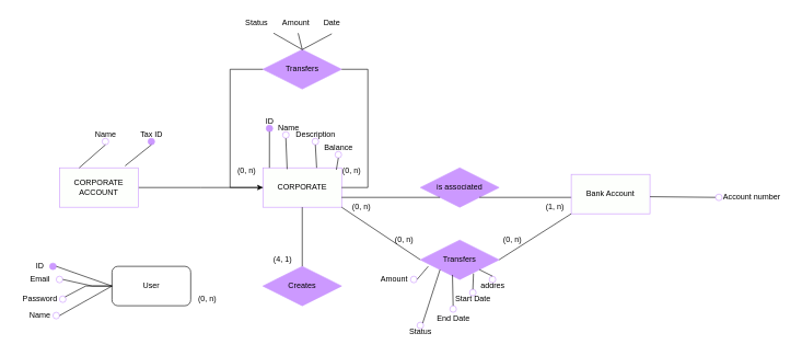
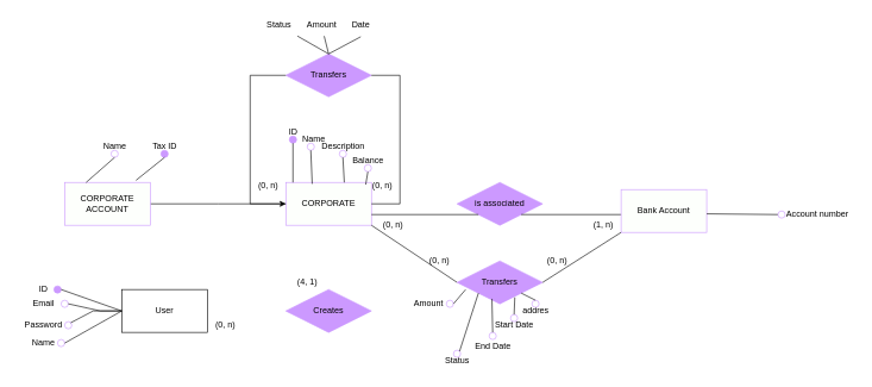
  <mxCell id="0" />
  <mxCell id="1" parent="0" />
- <mxCell id="2" value="User" style="whiteSpace=wrap;html=1;rounded=1;" vertex="1" parent="1"><mxGeometry x="170" y="405" width="120" height="60" as="geometry" /></mxCell>
+ <mxCell id="2" value="User" style="rounded=0;whiteSpace=wrap;html=1;" vertex="1" parent="1"><mxGeometry x="170" y="405" width="120" height="60" as="geometry" /></mxCell>
  <mxCell id="3" value="ID" style="text;html=1;align=center;verticalAlign=middle;resizable=0;points=[];autosize=1;strokeColor=none;fillColor=none;" vertex="1" parent="1"><mxGeometry x="45" y="390" width="30" height="30" as="geometry" /></mxCell>
  <mxCell id="4" value="Email" style="text;html=1;align=center;verticalAlign=middle;resizable=0;points=[];autosize=1;strokeColor=none;fillColor=none;" vertex="1" parent="1"><mxGeometry x="35" y="410" width="50" height="30" as="geometry" /></mxCell>
  <mxCell id="5" value="Password" style="text;html=1;align=center;verticalAlign=middle;resizable=0;points=[];autosize=1;strokeColor=none;fillColor=none;" vertex="1" parent="1"><mxGeometry x="20" y="440" width="80" height="30" as="geometry" /></mxCell>
  <mxCell id="6" value="Name" style="text;html=1;align=center;verticalAlign=middle;resizable=0;points=[];autosize=1;strokeColor=none;fillColor=none;" vertex="1" parent="1"><mxGeometry x="35" y="465" width="50" height="30" as="geometry" /></mxCell>
  <mxCell id="7" value="" style="ellipse;whiteSpace=wrap;html=1;aspect=fixed;strokeColor=#CC99FF;fillColor=#CC99FF;" vertex="1" parent="1"><mxGeometry x="75" y="400" width="10" height="10" as="geometry" /></mxCell>
  <mxCell id="8" value="" style="ellipse;whiteSpace=wrap;html=1;aspect=fixed;strokeColor=#CC99FF;" vertex="1" parent="1"><mxGeometry x="85" y="420" width="10" height="10" as="geometry" /></mxCell>
  <mxCell id="9" value="" style="ellipse;whiteSpace=wrap;html=1;aspect=fixed;strokeColor=#CC99FF;" vertex="1" parent="1"><mxGeometry x="90" y="450" width="10" height="10" as="geometry" /></mxCell>
  <mxCell id="10" value="" style="ellipse;whiteSpace=wrap;html=1;aspect=fixed;strokeColor=#CC99FF;" vertex="1" parent="1"><mxGeometry x="80" y="475" width="10" height="10" as="geometry" /></mxCell>
  <mxCell id="11" value="" style="endArrow=none;html=1;rounded=0;exitX=1;exitY=0.5;exitDx=0;exitDy=0;entryX=0;entryY=0.5;entryDx=0;entryDy=0;" edge="1" parent="1" source="7" target="2"><mxGeometry width="50" height="50" relative="1" as="geometry"><mxPoint x="90" y="435" as="sourcePoint" /><mxPoint x="140" y="385" as="targetPoint" /></mxGeometry></mxCell>
  <mxCell id="12" value="" style="endArrow=none;html=1;rounded=0;exitX=1;exitY=0.5;exitDx=0;exitDy=0;entryX=0;entryY=0.5;entryDx=0;entryDy=0;" edge="1" parent="1" source="8" target="2"><mxGeometry width="50" height="50" relative="1" as="geometry"><mxPoint x="95" y="415" as="sourcePoint" /><mxPoint x="180" y="445" as="targetPoint" /><Array as="points"><mxPoint x="140" y="435" /></Array></mxGeometry></mxCell>
  <mxCell id="13" value="" style="endArrow=none;html=1;rounded=0;exitX=1;exitY=0;exitDx=0;exitDy=0;entryX=0;entryY=0.5;entryDx=0;entryDy=0;" edge="1" parent="1" source="9" target="2"><mxGeometry width="50" height="50" relative="1" as="geometry"><mxPoint x="90" y="435" as="sourcePoint" /><mxPoint x="140" y="385" as="targetPoint" /><Array as="points"><mxPoint x="130" y="435" /></Array></mxGeometry></mxCell>
  <mxCell id="14" value="" style="endArrow=none;html=1;rounded=0;exitX=0;exitY=0.5;exitDx=0;exitDy=0;entryX=1;entryY=0.5;entryDx=0;entryDy=0;" edge="1" parent="1" source="2" target="10"><mxGeometry width="50" height="50" relative="1" as="geometry"><mxPoint x="105" y="425" as="sourcePoint" /><mxPoint x="190" y="455" as="targetPoint" /></mxGeometry></mxCell>
  <mxCell id="15" value="Creates" style="shape=rhombus;perimeter=rhombusPerimeter;whiteSpace=wrap;html=1;align=center;strokeColor=#CC99FF;fillColor=#CC99FF;" vertex="1" parent="1"><mxGeometry x="400" y="405" width="120" height="60" as="geometry" /></mxCell>
  <mxCell id="16" value="CORPORATE" style="rounded=0;whiteSpace=wrap;html=1;strokeColor=#CC99FF;fillColor=#FDFFFC;shadow=0;" vertex="1" parent="1"><mxGeometry x="400" y="255" width="120" height="60" as="geometry" /></mxCell>
- <mxCell id="17" value="" style="endArrow=none;html=1;rounded=0;exitX=0.5;exitY=0;exitDx=0;exitDy=0;entryX=0.5;entryY=1;entryDx=0;entryDy=0;" edge="1" parent="1" source="15" target="16"><mxGeometry width="50" height="50" relative="1" as="geometry"><mxPoint x="540" y="325" as="sourcePoint" /><mxPoint x="590" y="275" as="targetPoint" /></mxGeometry></mxCell>
  <mxCell id="18" value="Transfers" style="shape=rhombus;perimeter=rhombusPerimeter;whiteSpace=wrap;html=1;align=center;strokeColor=#CC99FF;fillColor=#CC99FF;" vertex="1" parent="1"><mxGeometry x="400" y="75" width="120" height="60" as="geometry" /></mxCell>
  <mxCell id="19" value="" style="endArrow=none;html=1;rounded=0;exitX=0;exitY=0.5;exitDx=0;exitDy=0;entryX=0.5;entryY=1;entryDx=0;entryDy=0;" edge="1" parent="1" source="16"><mxGeometry width="50" height="50" relative="1" as="geometry"><mxPoint x="400" y="195" as="sourcePoint" /><mxPoint x="400" y="105" as="targetPoint" /><Array as="points"><mxPoint x="350" y="285" /><mxPoint x="350" y="105" /></Array></mxGeometry></mxCell>
  <mxCell id="20" value="" style="endArrow=none;html=1;rounded=0;exitX=1;exitY=0.5;exitDx=0;exitDy=0;" edge="1" parent="1" source="16" target="18"><mxGeometry width="50" height="50" relative="1" as="geometry"><mxPoint x="610" y="275" as="sourcePoint" /><mxPoint x="610" y="95" as="targetPoint" /><Array as="points"><mxPoint x="560" y="285" /><mxPoint x="560" y="105" /></Array></mxGeometry></mxCell>
  <mxCell id="21" value="(4, 1)" style="text;html=1;align=center;verticalAlign=middle;resizable=0;points=[];autosize=1;strokeColor=none;fillColor=none;" vertex="1" parent="1"><mxGeometry x="405" y="380" width="50" height="30" as="geometry" /></mxCell>
  <mxCell id="22" value="(0, n)" style="text;html=1;align=center;verticalAlign=middle;resizable=0;points=[];autosize=1;strokeColor=none;fillColor=none;" vertex="1" parent="1"><mxGeometry x="290" y="440" width="50" height="30" as="geometry" /></mxCell>
  <mxCell id="23" value="(0, n)" style="text;html=1;align=center;verticalAlign=middle;resizable=0;points=[];autosize=1;strokeColor=none;fillColor=none;" vertex="1" parent="1"><mxGeometry x="350" y="245" width="50" height="30" as="geometry" /></mxCell>
  <mxCell id="24" value="(0, n)" style="text;html=1;align=center;verticalAlign=middle;resizable=0;points=[];autosize=1;strokeColor=none;fillColor=none;" vertex="1" parent="1"><mxGeometry x="510" y="245" width="50" height="30" as="geometry" /></mxCell>
  <mxCell id="25" value="ID" style="text;html=1;align=center;verticalAlign=middle;resizable=0;points=[];autosize=1;strokeColor=none;fillColor=none;" vertex="1" parent="1"><mxGeometry x="395" y="170" width="30" height="30" as="geometry" /></mxCell>
  <mxCell id="26" value="Name" style="text;html=1;align=center;verticalAlign=middle;resizable=0;points=[];autosize=1;strokeColor=none;fillColor=none;" vertex="1" parent="1"><mxGeometry x="414" y="180" width="50" height="30" as="geometry" /></mxCell>
  <mxCell id="27" value="Description" style="text;html=1;align=center;verticalAlign=middle;resizable=0;points=[];autosize=1;strokeColor=none;fillColor=none;" vertex="1" parent="1"><mxGeometry x="440" y="190" width="80" height="30" as="geometry" /></mxCell>
  <mxCell id="28" value="Balance" style="text;html=1;align=center;verticalAlign=middle;resizable=0;points=[];autosize=1;strokeColor=none;fillColor=none;" vertex="1" parent="1"><mxGeometry x="480" y="210" width="70" height="30" as="geometry" /></mxCell>
  <mxCell id="29" value="" style="ellipse;whiteSpace=wrap;html=1;aspect=fixed;strokeColor=#CC99FF;fillColor=#CC99FF;" vertex="1" parent="1"><mxGeometry x="405" y="190" width="10" height="10" as="geometry" /></mxCell>
  <mxCell id="30" value="" style="ellipse;whiteSpace=wrap;html=1;aspect=fixed;strokeColor=#CC99FF;" vertex="1" parent="1"><mxGeometry x="430" y="200" width="10" height="10" as="geometry" /></mxCell>
  <mxCell id="31" value="" style="ellipse;whiteSpace=wrap;html=1;aspect=fixed;strokeColor=#CC99FF;" vertex="1" parent="1"><mxGeometry x="475" y="210" width="10" height="10" as="geometry" /></mxCell>
  <mxCell id="32" value="" style="ellipse;whiteSpace=wrap;html=1;aspect=fixed;strokeColor=#CC99FF;" vertex="1" parent="1"><mxGeometry x="510" y="230" width="10" height="10" as="geometry" /></mxCell>
  <mxCell id="33" value="" style="endArrow=none;html=1;rounded=0;entryX=0.5;entryY=1;entryDx=0;entryDy=0;exitX=0.083;exitY=0;exitDx=0;exitDy=0;exitPerimeter=0;" edge="1" parent="1" source="16" target="29"><mxGeometry width="50" height="50" relative="1" as="geometry"><mxPoint x="260" y="255" as="sourcePoint" /><mxPoint x="310" y="205" as="targetPoint" /></mxGeometry></mxCell>
  <mxCell id="34" value="" style="endArrow=none;html=1;rounded=0;exitX=0.308;exitY=0.033;exitDx=0;exitDy=0;entryX=0.5;entryY=1;entryDx=0;entryDy=0;exitPerimeter=0;" edge="1" parent="1" source="16" target="30"><mxGeometry width="50" height="50" relative="1" as="geometry"><mxPoint x="420" y="265" as="sourcePoint" /><mxPoint x="440" y="205" as="targetPoint" /></mxGeometry></mxCell>
  <mxCell id="35" value="" style="endArrow=none;html=1;rounded=0;entryX=0.5;entryY=1;entryDx=0;entryDy=0;exitX=0.683;exitY=0;exitDx=0;exitDy=0;exitPerimeter=0;" edge="1" parent="1" source="16" target="31"><mxGeometry width="50" height="50" relative="1" as="geometry"><mxPoint x="440" y="265" as="sourcePoint" /><mxPoint x="441" y="219" as="targetPoint" /></mxGeometry></mxCell>
  <mxCell id="36" value="" style="endArrow=none;html=1;rounded=0;entryX=0.5;entryY=1;entryDx=0;entryDy=0;exitX=0.04;exitY=0.433;exitDx=0;exitDy=0;exitPerimeter=0;" edge="1" parent="1" source="24" target="32"><mxGeometry width="50" height="50" relative="1" as="geometry"><mxPoint x="450" y="275" as="sourcePoint" /><mxPoint x="451" y="229" as="targetPoint" /></mxGeometry></mxCell>
  <mxCell id="37" value="Status" style="text;html=1;align=center;verticalAlign=middle;resizable=0;points=[];autosize=1;strokeColor=none;fillColor=none;" vertex="1" parent="1"><mxGeometry x="360" y="20" width="60" height="30" as="geometry" /></mxCell>
  <mxCell id="38" value="Amount" style="text;html=1;align=center;verticalAlign=middle;resizable=0;points=[];autosize=1;strokeColor=none;fillColor=none;" vertex="1" parent="1"><mxGeometry x="420" y="20" width="60" height="30" as="geometry" /></mxCell>
  <mxCell id="39" value="Date" style="text;html=1;align=center;verticalAlign=middle;resizable=0;points=[];autosize=1;strokeColor=none;fillColor=none;" vertex="1" parent="1"><mxGeometry x="480" y="20" width="50" height="30" as="geometry" /></mxCell>
  <mxCell id="40" value="" style="endArrow=none;html=1;rounded=0;exitX=0.5;exitY=0;exitDx=0;exitDy=0;" edge="1" parent="1" source="18" target="37"><mxGeometry width="50" height="50" relative="1" as="geometry"><mxPoint x="470" y="275" as="sourcePoint" /><mxPoint x="520" y="225" as="targetPoint" /></mxGeometry></mxCell>
  <mxCell id="41" value="" style="endArrow=none;html=1;rounded=0;exitX=0.5;exitY=0;exitDx=0;exitDy=0;" edge="1" parent="1" source="18" target="38"><mxGeometry width="50" height="50" relative="1" as="geometry"><mxPoint x="470" y="85" as="sourcePoint" /><mxPoint x="426" y="60" as="targetPoint" /></mxGeometry></mxCell>
  <mxCell id="42" value="" style="endArrow=none;html=1;rounded=0;exitX=0.5;exitY=0;exitDx=0;exitDy=0;entryX=0.5;entryY=1.033;entryDx=0;entryDy=0;entryPerimeter=0;" edge="1" parent="1" source="18" target="39"><mxGeometry width="50" height="50" relative="1" as="geometry"><mxPoint x="480" y="95" as="sourcePoint" /><mxPoint x="480" y="63" as="targetPoint" /></mxGeometry></mxCell>
  <mxCell id="43" value="is associated" style="shape=rhombus;perimeter=rhombusPerimeter;whiteSpace=wrap;html=1;align=center;strokeColor=#CC99FF;fillColor=#CC99FF;" vertex="1" parent="1"><mxGeometry x="640" y="255" width="120" height="60" as="geometry" /></mxCell>
  <mxCell id="44" value="" style="endArrow=none;html=1;rounded=0;exitX=0;exitY=1;exitDx=0;exitDy=0;entryX=1;entryY=0.75;entryDx=0;entryDy=0;" edge="1" parent="1" source="43" target="16"><mxGeometry width="50" height="50" relative="1" as="geometry"><mxPoint x="470" y="415" as="sourcePoint" /><mxPoint x="470" y="325" as="targetPoint" /></mxGeometry></mxCell>
  <mxCell id="45" value="" style="endArrow=none;html=1;rounded=0;entryX=1;entryY=1;entryDx=0;entryDy=0;" edge="1" parent="1" target="43"><mxGeometry width="50" height="50" relative="1" as="geometry"><mxPoint x="880" y="300" as="sourcePoint" /><mxPoint x="720" y="305" as="targetPoint" /></mxGeometry></mxCell>
  <mxCell id="46" value="Bank Account" style="rounded=0;whiteSpace=wrap;html=1;strokeColor=#CC99FF;fillColor=#FDFFFC;shadow=0;" vertex="1" parent="1"><mxGeometry x="870" y="265" width="120" height="60" as="geometry" /></mxCell>
  <mxCell id="47" value="(0, n)" style="text;html=1;align=center;verticalAlign=middle;resizable=0;points=[];autosize=1;strokeColor=none;fillColor=none;" vertex="1" parent="1"><mxGeometry x="525" y="300" width="50" height="30" as="geometry" /></mxCell>
  <mxCell id="48" value="(1, n)" style="text;html=1;align=center;verticalAlign=middle;resizable=0;points=[];autosize=1;strokeColor=none;fillColor=none;" vertex="1" parent="1"><mxGeometry x="820" y="300" width="50" height="30" as="geometry" /></mxCell>
  <mxCell id="49" value="Account number" style="text;html=1;align=center;verticalAlign=middle;resizable=0;points=[];autosize=1;strokeColor=none;fillColor=none;" vertex="1" parent="1"><mxGeometry x="1090" y="285" width="110" height="30" as="geometry" /></mxCell>
  <mxCell id="50" value="" style="endArrow=none;html=1;rounded=0;entryX=1;entryY=1;entryDx=0;entryDy=0;exitX=0;exitY=0.5;exitDx=0;exitDy=0;" edge="1" parent="1" source="51"><mxGeometry width="50" height="50" relative="1" as="geometry"><mxPoint x="1080" y="296" as="sourcePoint" /><mxPoint x="990" y="299" as="targetPoint" /></mxGeometry></mxCell>
  <mxCell id="51" value="" style="ellipse;whiteSpace=wrap;html=1;aspect=fixed;strokeColor=#CC99FF;" vertex="1" parent="1"><mxGeometry x="1090" y="295" width="10" height="10" as="geometry" /></mxCell>
  <mxCell id="52" value="" style="endArrow=none;html=1;rounded=0;entryX=1;entryY=1;entryDx=0;entryDy=0;exitX=0;exitY=0.5;exitDx=0;exitDy=0;" edge="1" parent="1" source="53" target="16"><mxGeometry width="50" height="50" relative="1" as="geometry"><mxPoint x="640" y="385" as="sourcePoint" /><mxPoint x="530" y="310" as="targetPoint" /></mxGeometry></mxCell>
  <mxCell id="53" value="Transfers" style="shape=rhombus;perimeter=rhombusPerimeter;whiteSpace=wrap;html=1;align=center;strokeColor=#CC99FF;fillColor=#CC99FF;" vertex="1" parent="1"><mxGeometry x="640" y="365" width="120" height="60" as="geometry" /></mxCell>
  <mxCell id="54" value="" style="endArrow=none;html=1;rounded=0;entryX=0;entryY=1;entryDx=0;entryDy=0;exitX=1;exitY=0.5;exitDx=0;exitDy=0;" edge="1" parent="1" source="53" target="46"><mxGeometry width="50" height="50" relative="1" as="geometry"><mxPoint x="650" y="405" as="sourcePoint" /><mxPoint x="530" y="325" as="targetPoint" /></mxGeometry></mxCell>
  <mxCell id="55" value="(0, n)" style="text;html=1;align=center;verticalAlign=middle;resizable=0;points=[];autosize=1;strokeColor=none;fillColor=none;" vertex="1" parent="1"><mxGeometry x="590" y="350" width="50" height="30" as="geometry" /></mxCell>
  <mxCell id="56" value="(0, n)" style="text;html=1;align=center;verticalAlign=middle;resizable=0;points=[];autosize=1;strokeColor=none;fillColor=none;" vertex="1" parent="1"><mxGeometry x="755" y="350" width="50" height="30" as="geometry" /></mxCell>
  <mxCell id="57" value="addres" style="text;html=1;align=center;verticalAlign=middle;resizable=0;points=[];autosize=1;strokeColor=none;fillColor=none;" vertex="1" parent="1"><mxGeometry x="720" y="420" width="60" height="30" as="geometry" /></mxCell>
  <mxCell id="58" value="Start Date" style="text;html=1;align=center;verticalAlign=middle;resizable=0;points=[];autosize=1;strokeColor=none;fillColor=none;" vertex="1" parent="1"><mxGeometry x="680" y="440" width="80" height="30" as="geometry" /></mxCell>
  <mxCell id="59" value="End Date" style="text;html=1;align=center;verticalAlign=middle;resizable=0;points=[];autosize=1;strokeColor=none;fillColor=none;" vertex="1" parent="1"><mxGeometry x="655" y="470" width="70" height="30" as="geometry" /></mxCell>
  <mxCell id="60" value="Status" style="text;html=1;align=center;verticalAlign=middle;resizable=0;points=[];autosize=1;strokeColor=none;fillColor=none;" vertex="1" parent="1"><mxGeometry x="610" y="490" width="60" height="30" as="geometry" /></mxCell>
  <mxCell id="61" value="Amount" style="text;html=1;align=center;verticalAlign=middle;resizable=0;points=[];autosize=1;strokeColor=none;fillColor=none;" vertex="1" parent="1"><mxGeometry x="570" y="410" width="60" height="30" as="geometry" /></mxCell>
  <mxCell id="62" value="" style="ellipse;whiteSpace=wrap;html=1;aspect=fixed;strokeColor=#CC99FF;" vertex="1" parent="1"><mxGeometry x="745" y="420" width="10" height="10" as="geometry" /></mxCell>
  <mxCell id="63" value="" style="ellipse;whiteSpace=wrap;html=1;aspect=fixed;strokeColor=#CC99FF;" vertex="1" parent="1"><mxGeometry x="715" y="440" width="10" height="10" as="geometry" /></mxCell>
  <mxCell id="64" value="" style="ellipse;whiteSpace=wrap;html=1;aspect=fixed;strokeColor=#CC99FF;" vertex="1" parent="1"><mxGeometry x="685" y="465" width="10" height="10" as="geometry" /></mxCell>
  <mxCell id="65" value="" style="ellipse;whiteSpace=wrap;html=1;aspect=fixed;strokeColor=#CC99FF;" vertex="1" parent="1"><mxGeometry x="635" y="490" width="10" height="10" as="geometry" /></mxCell>
  <mxCell id="66" value="" style="ellipse;whiteSpace=wrap;html=1;aspect=fixed;strokeColor=#CC99FF;" vertex="1" parent="1"><mxGeometry x="625" y="420" width="10" height="10" as="geometry" /></mxCell>
  <mxCell id="67" value="" style="endArrow=none;html=1;rounded=0;entryX=1;entryY=1;entryDx=0;entryDy=0;exitX=0.5;exitY=0;exitDx=0;exitDy=0;" edge="1" parent="1" source="62" target="53"><mxGeometry width="50" height="50" relative="1" as="geometry"><mxPoint x="905" y="486" as="sourcePoint" /><mxPoint x="805" y="485" as="targetPoint" /></mxGeometry></mxCell>
  <mxCell id="68" value="" style="endArrow=none;html=1;rounded=0;entryX=0.5;entryY=0;entryDx=0;entryDy=0;exitX=0.675;exitY=0.85;exitDx=0;exitDy=0;exitPerimeter=0;" edge="1" parent="1" source="53" target="63"><mxGeometry width="50" height="50" relative="1" as="geometry"><mxPoint x="1110" y="320" as="sourcePoint" /><mxPoint x="1010" y="319" as="targetPoint" /></mxGeometry></mxCell>
  <mxCell id="69" value="" style="endArrow=none;html=1;rounded=0;entryX=0.5;entryY=0;entryDx=0;entryDy=0;exitX=0.408;exitY=0.883;exitDx=0;exitDy=0;exitPerimeter=0;" edge="1" parent="1" source="53" target="64"><mxGeometry width="50" height="50" relative="1" as="geometry"><mxPoint x="1120" y="330" as="sourcePoint" /><mxPoint x="1020" y="329" as="targetPoint" /></mxGeometry></mxCell>
  <mxCell id="70" value="" style="endArrow=none;html=1;rounded=0;entryX=1;entryY=0;entryDx=0;entryDy=0;exitX=0;exitY=1;exitDx=0;exitDy=0;" edge="1" parent="1" source="53" target="65"><mxGeometry width="50" height="50" relative="1" as="geometry"><mxPoint x="1130" y="340" as="sourcePoint" /><mxPoint x="1030" y="339" as="targetPoint" /></mxGeometry></mxCell>
  <mxCell id="71" value="" style="endArrow=none;html=1;rounded=0;entryX=1;entryY=0.5;entryDx=0;entryDy=0;exitX=0.1;exitY=0.667;exitDx=0;exitDy=0;exitPerimeter=0;" edge="1" parent="1" source="53" target="66"><mxGeometry width="50" height="50" relative="1" as="geometry"><mxPoint x="680" y="420" as="sourcePoint" /><mxPoint x="654" y="501" as="targetPoint" /></mxGeometry></mxCell>
  <mxCell id="72" style="edgeStyle=orthogonalEdgeStyle;rounded=0;orthogonalLoop=1;jettySize=auto;html=1;" edge="1" parent="1" source="73"><mxGeometry relative="1" as="geometry"><mxPoint x="400" y="285" as="targetPoint" /></mxGeometry></mxCell>
  <mxCell id="73" value="CORPORATE ACCOUNT" style="whiteSpace=wrap;html=1;shadow=0;strokeColor=#CC99FF;fillColor=#FDFFFC;" vertex="1" parent="1"><mxGeometry x="90" y="255" width="120" height="60" as="geometry" /></mxCell>
  <mxCell id="74" value="Name" style="text;html=1;align=center;verticalAlign=middle;resizable=0;points=[];autosize=1;strokeColor=none;fillColor=none;" vertex="1" parent="1"><mxGeometry x="135" y="190" width="50" height="30" as="geometry" /></mxCell>
  <mxCell id="75" value="Tax ID" style="text;html=1;align=center;verticalAlign=middle;resizable=0;points=[];autosize=1;strokeColor=none;fillColor=none;" vertex="1" parent="1"><mxGeometry x="200" y="190" width="60" height="30" as="geometry" /></mxCell>
  <mxCell id="76" value="" style="ellipse;whiteSpace=wrap;html=1;aspect=fixed;strokeColor=#CC99FF;fillColor=#CC99FF;" vertex="1" parent="1"><mxGeometry x="225" y="210" width="10" height="10" as="geometry" /></mxCell>
  <mxCell id="77" value="" style="ellipse;whiteSpace=wrap;html=1;aspect=fixed;strokeColor=#CC99FF;" vertex="1" parent="1"><mxGeometry x="155" y="210" width="10" height="10" as="geometry" /></mxCell>
  <mxCell id="78" value="" style="endArrow=none;html=1;rounded=0;exitX=0.5;exitY=1;exitDx=0;exitDy=0;entryX=0.25;entryY=0;entryDx=0;entryDy=0;" edge="1" parent="1" source="77" target="73"><mxGeometry width="50" height="50" relative="1" as="geometry"><mxPoint x="95" y="415" as="sourcePoint" /><mxPoint x="180" y="445" as="targetPoint" /></mxGeometry></mxCell>
  <mxCell id="79" value="" style="endArrow=none;html=1;rounded=0;exitX=0.5;exitY=1;exitDx=0;exitDy=0;entryX=0.833;entryY=-0.05;entryDx=0;entryDy=0;entryPerimeter=0;" edge="1" parent="1" source="76" target="73"><mxGeometry width="50" height="50" relative="1" as="geometry"><mxPoint x="170" y="230" as="sourcePoint" /><mxPoint x="170" y="265" as="targetPoint" /></mxGeometry></mxCell>
